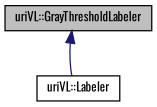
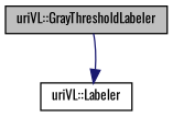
  digraph {
    fontname=Oswald
    node [color=black fontname=Oswald fontsize=10 shape=record style=filled]
    n1 [fillcolor=grey75 fontcolor=black height=0.2 label="uriVL::GrayThresholdLabeler" width=0.4]
    n2 [fillcolor=white height=0.2 label="uriVL::Labeler" width=0.4]
-   n1 -> n2 [color=midnightblue dir=back fontname=Oswald fontsize=10 labelfontname=Helvetica labelfontsize=10 style=solid]
+   n2 -> n1 [color=midnightblue dir=back fontname=Oswald fontsize=10 labelfontname=Helvetica labelfontsize=10 style=solid]
  }
